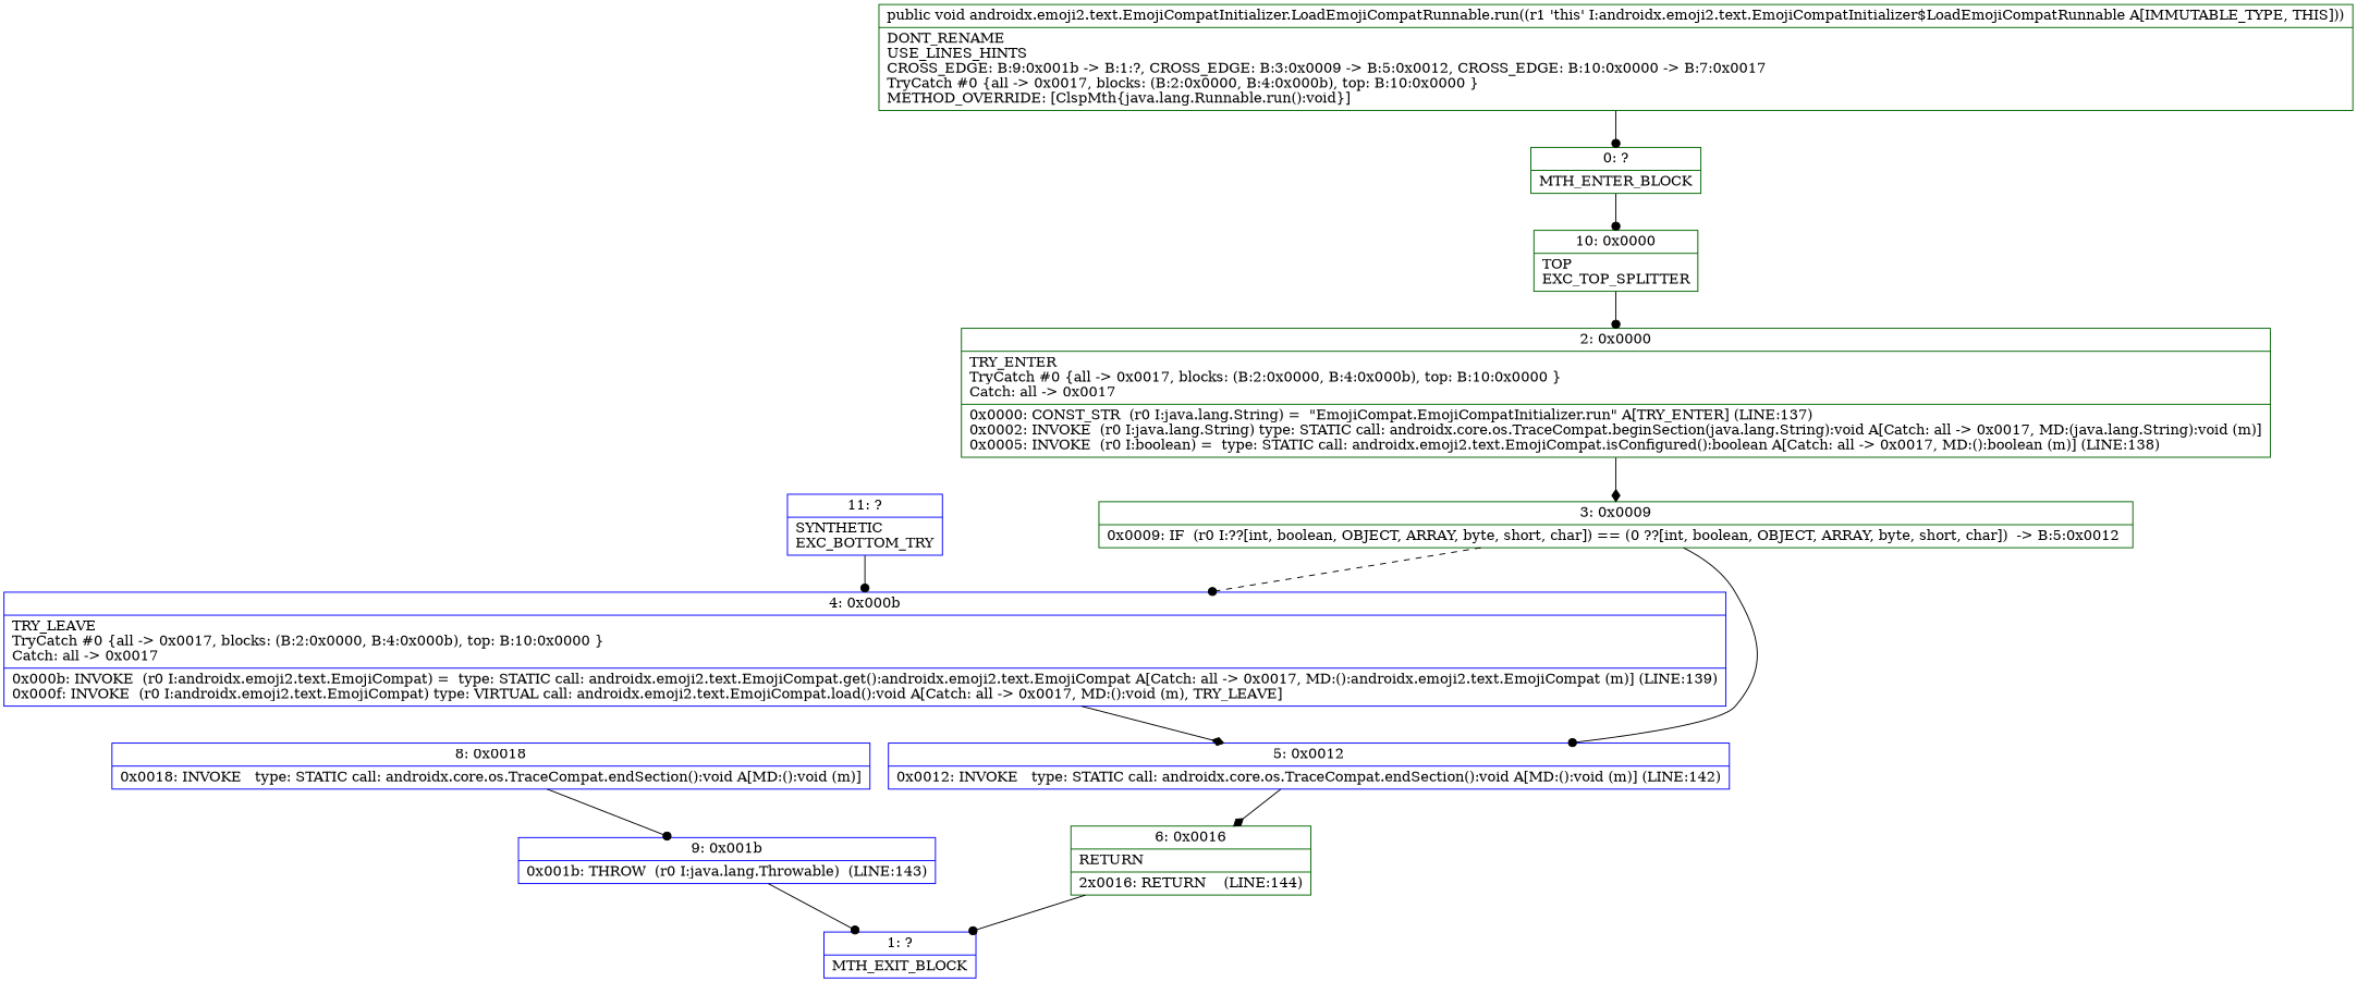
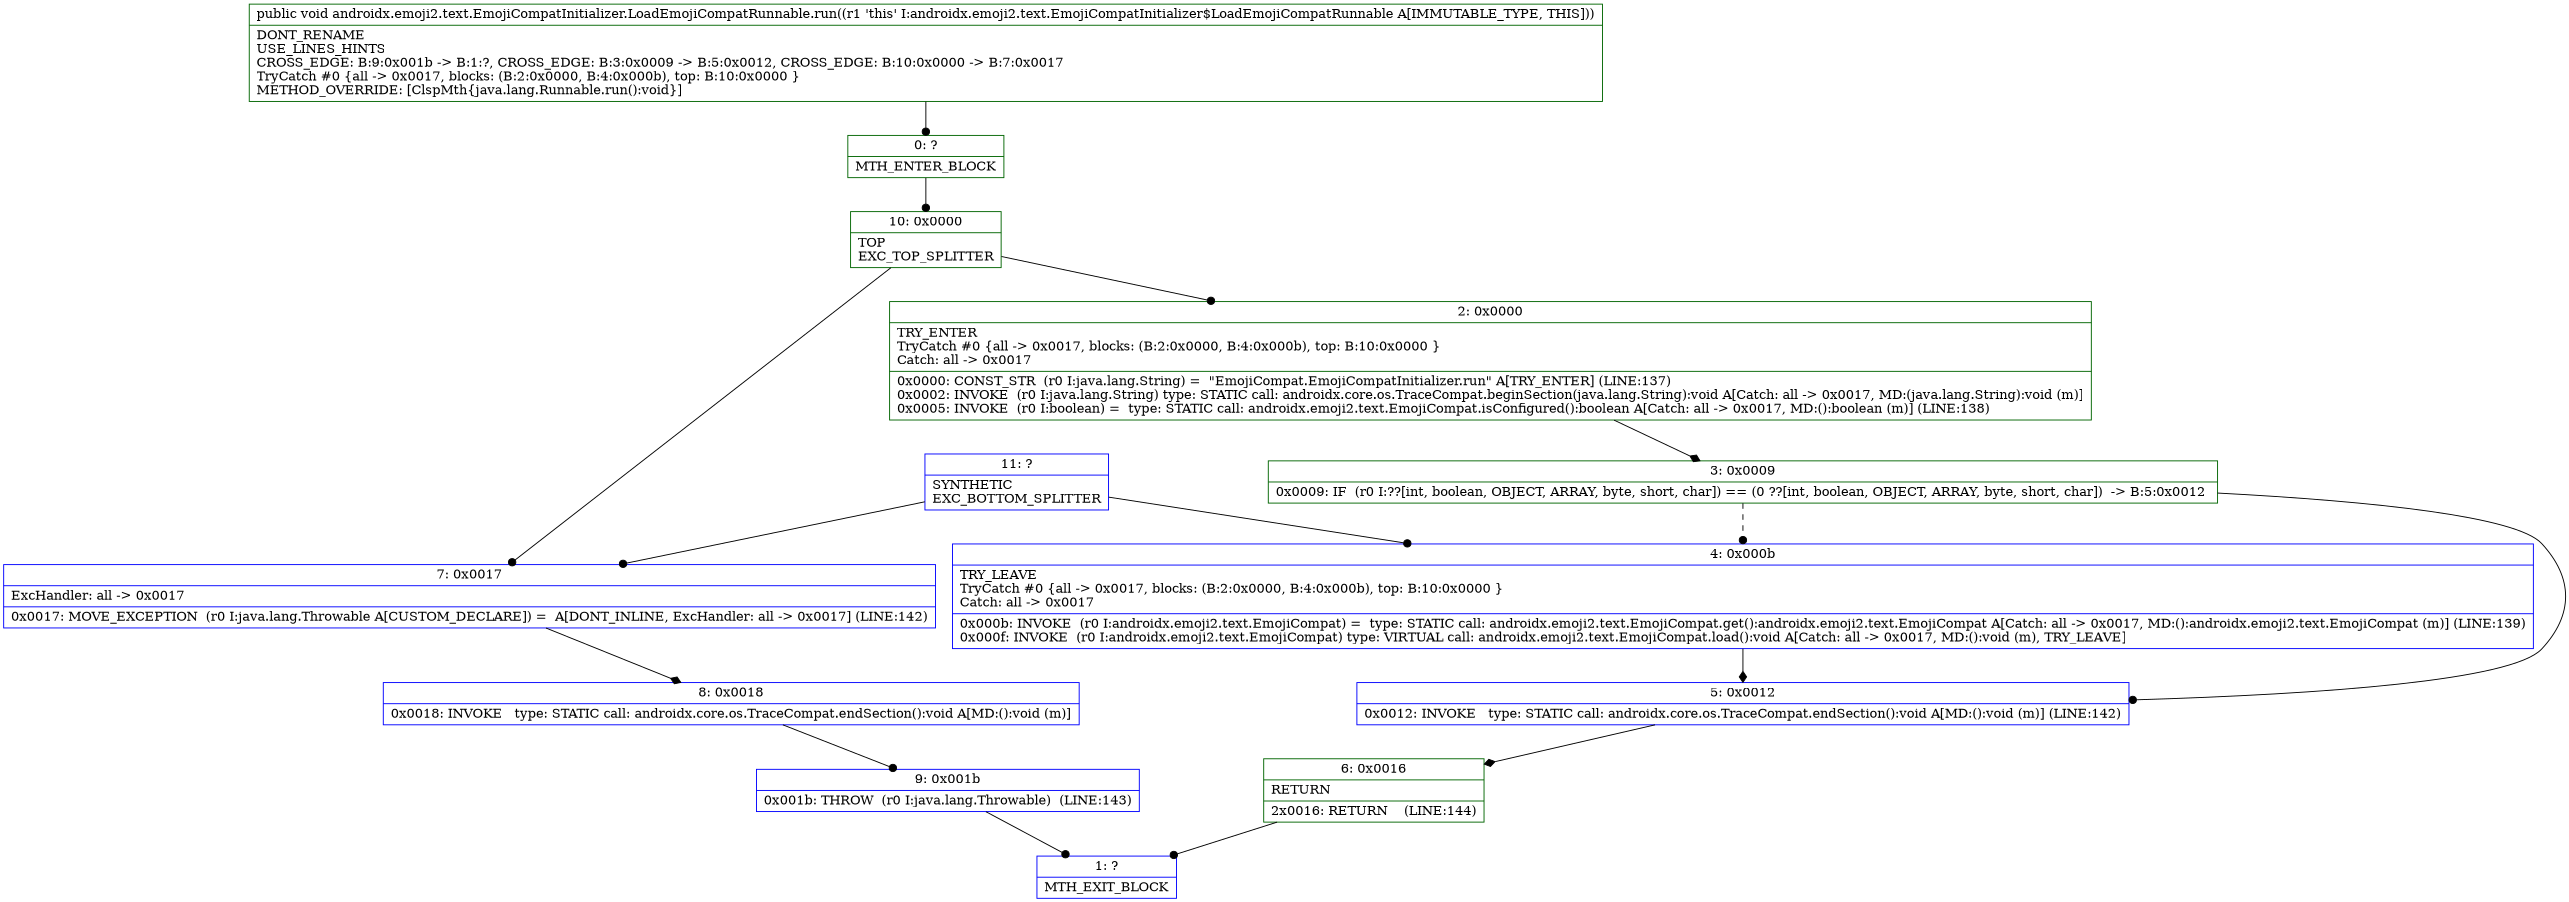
  digraph {
    node [color=blue shape=record]
    edge [arrowhead=dot]
    n1 [color=darkgreen label="{0\:\ ?|MTH_ENTER_BLOCK\l}"]
    n2 [color=darkgreen label="{10\:\ 0x0000|TOP\lEXC_TOP_SPLITTER\l}"]
    n3 [color=darkgreen label="{2\:\ 0x0000|TRY_ENTER\lTryCatch #0 \{all \-\> 0x0017, blocks: (B:2:0x0000, B:4:0x000b), top: B:10:0x0000 \}\lCatch: all \-\> 0x0017\l|0x0000: CONST_STR  (r0 I:java.lang.String) =  \"EmojiCompat.EmojiCompatInitializer.run\" A[TRY_ENTER] (LINE:137)\l0x0002: INVOKE  (r0 I:java.lang.String) type: STATIC call: androidx.core.os.TraceCompat.beginSection(java.lang.String):void A[Catch: all \-\> 0x0017, MD:(java.lang.String):void (m)]\l0x0005: INVOKE  (r0 I:boolean) =  type: STATIC call: androidx.emoji2.text.EmojiCompat.isConfigured():boolean A[Catch: all \-\> 0x0017, MD:():boolean (m)] (LINE:138)\l}"]
+   n4 [label="{7\:\ 0x0017|ExcHandler: all \-\> 0x0017\l|0x0017: MOVE_EXCEPTION  (r0 I:java.lang.Throwable A[CUSTOM_DECLARE]) =  A[DONT_INLINE, ExcHandler: all \-\> 0x0017] (LINE:142)\l}"]
    n5 [color=darkgreen label="{3\:\ 0x0009|0x0009: IF  (r0 I:??[int, boolean, OBJECT, ARRAY, byte, short, char]) == (0 ??[int, boolean, OBJECT, ARRAY, byte, short, char])  \-\> B:5:0x0012 \l}"]
    n6 [label="{8\:\ 0x0018|0x0018: INVOKE   type: STATIC call: androidx.core.os.TraceCompat.endSection():void A[MD:():void (m)]\l}"]
    n7 [label="{4\:\ 0x000b|TRY_LEAVE\lTryCatch #0 \{all \-\> 0x0017, blocks: (B:2:0x0000, B:4:0x000b), top: B:10:0x0000 \}\lCatch: all \-\> 0x0017\l|0x000b: INVOKE  (r0 I:androidx.emoji2.text.EmojiCompat) =  type: STATIC call: androidx.emoji2.text.EmojiCompat.get():androidx.emoji2.text.EmojiCompat A[Catch: all \-\> 0x0017, MD:():androidx.emoji2.text.EmojiCompat (m)] (LINE:139)\l0x000f: INVOKE  (r0 I:androidx.emoji2.text.EmojiCompat) type: VIRTUAL call: androidx.emoji2.text.EmojiCompat.load():void A[Catch: all \-\> 0x0017, MD:():void (m), TRY_LEAVE]\l}"]
    n8 [label="{5\:\ 0x0012|0x0012: INVOKE   type: STATIC call: androidx.core.os.TraceCompat.endSection():void A[MD:():void (m)] (LINE:142)\l}"]
    n9 [color=darkgreen label="{6\:\ 0x0016|RETURN\l|2x0016: RETURN    (LINE:144)\l}"]
-   n10 [label="{11\:\ ?|SYNTHETIC\lEXC_BOTTOM_TRY\l}"]
+   n10 [label="{11\:\ ?|SYNTHETIC\lEXC_BOTTOM_SPLITTER\l}"]
    n11 [label="{1\:\ ?|MTH_EXIT_BLOCK\l}"]
    n12 [label="{9\:\ 0x001b|0x001b: THROW  (r0 I:java.lang.Throwable)  (LINE:143)\l}"]
    n13 [color=darkgreen label="{public void androidx.emoji2.text.EmojiCompatInitializer.LoadEmojiCompatRunnable.run((r1 'this' I:androidx.emoji2.text.EmojiCompatInitializer$LoadEmojiCompatRunnable A[IMMUTABLE_TYPE, THIS]))  | DONT_RENAME\lUSE_LINES_HINTS\lCROSS_EDGE: B:9:0x001b \-\> B:1:?, CROSS_EDGE: B:3:0x0009 \-\> B:5:0x0012, CROSS_EDGE: B:10:0x0000 \-\> B:7:0x0017\lTryCatch #0 \{all \-\> 0x0017, blocks: (B:2:0x0000, B:4:0x000b), top: B:10:0x0000 \}\lMETHOD_OVERRIDE: [ClspMth\{java.lang.Runnable.run():void\}]\l}"]
    n1 -> n2
    n2 -> n3
+   n2 -> n4
    n3 -> n5 [arrowhead=diamond]
+   n4 -> n6 [arrowhead=diamond]
    n5 -> n7 [style=dashed]
    n5 -> n8
    n6 -> n12
    n7 -> n8 [arrowhead=diamond]
    n8 -> n9 [arrowhead=diamond]
    n9 -> n11
+   n10 -> n4
    n10 -> n7
    n12 -> n11
    n13 -> n1
  }
